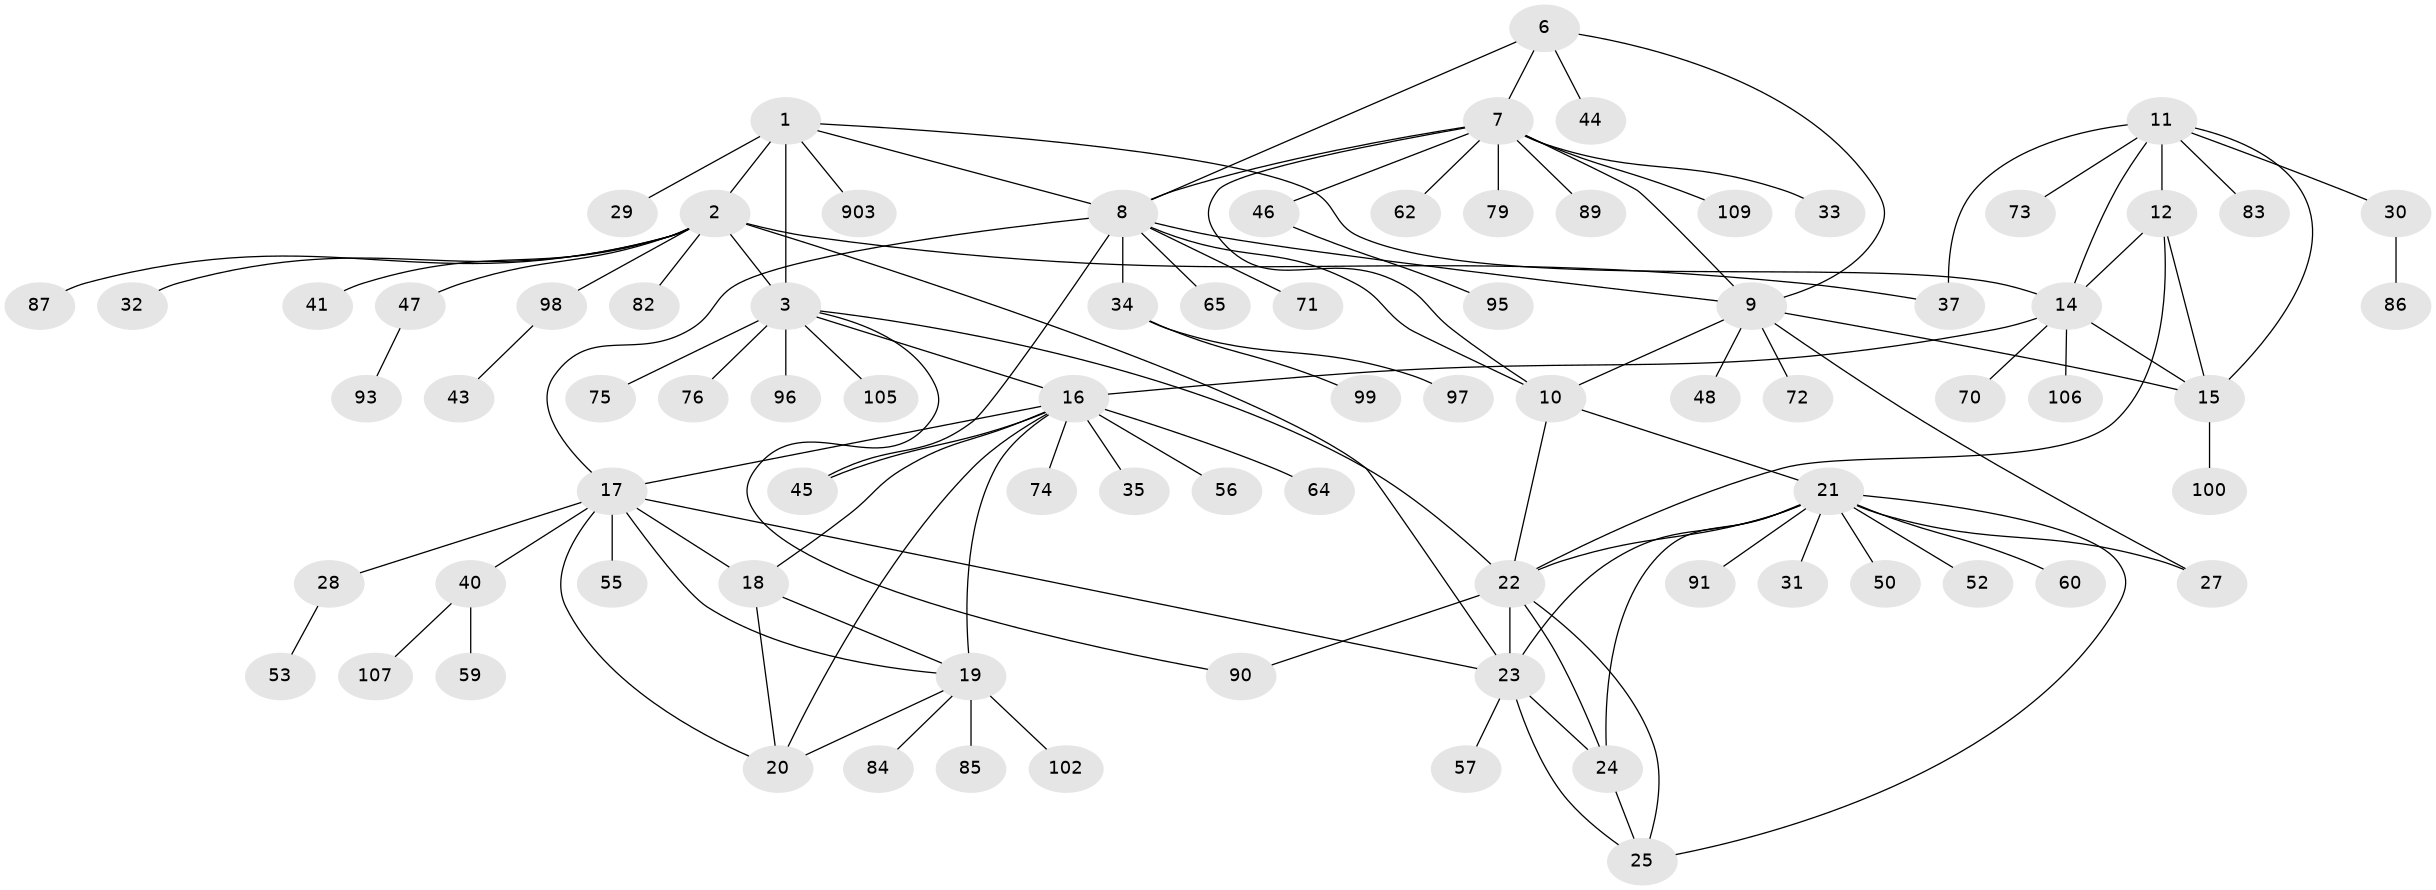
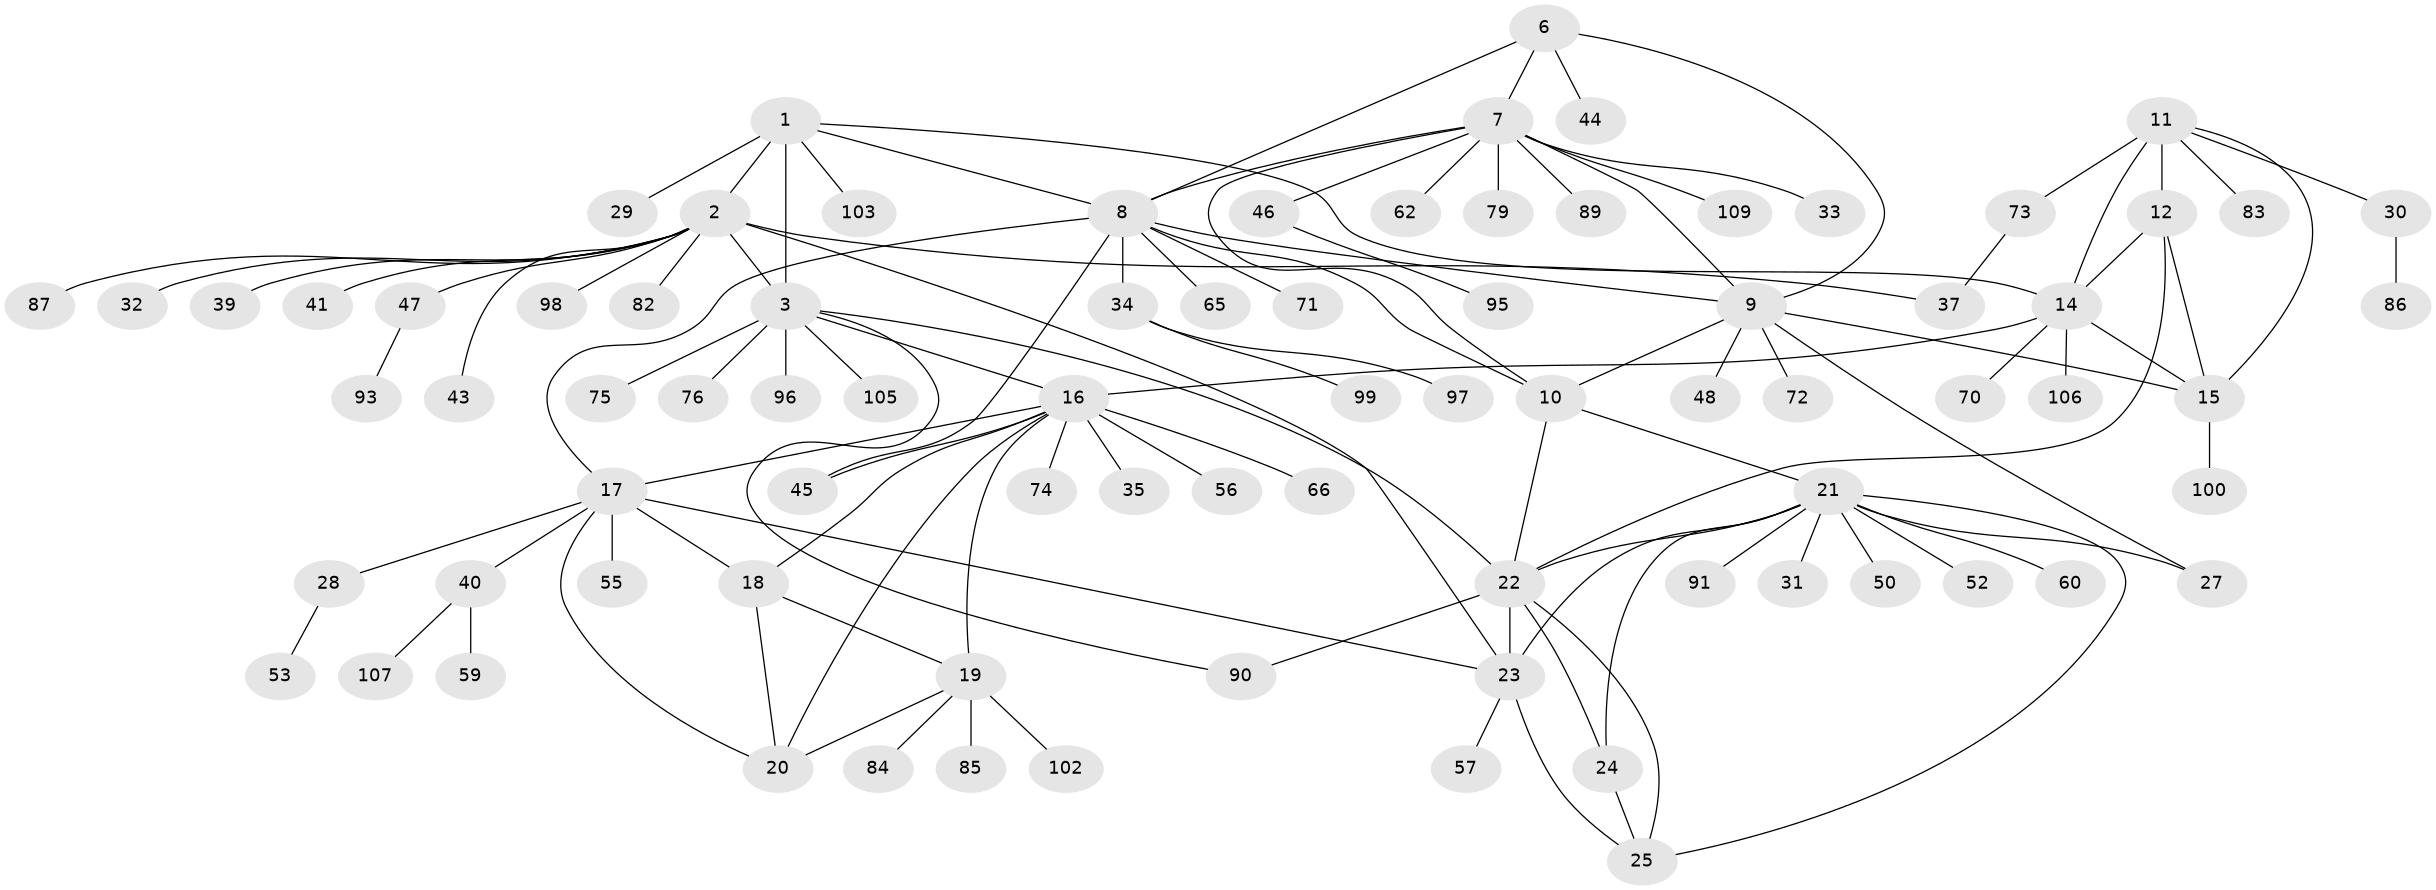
  graph {
    fontname="DejaVu Sans"
    node [color=gray90 fontname="DejaVu Sans" style=filled]
    edge [fontname="DejaVu Sans"]
    1 [super="+94"]
    2 [super="+5"]
    3 [super="+4"]
    8 [super="+78"]
    14 [super="+67"]
    29
-   103 [label=903]
+   103
    23 [super="+26"]
    32
    37 [super="+104"]
+   39
    41
    43
    47
    n15 [label=98]
    82
    87
    16 [super="+69"]
    22 [super="+54"]
    75
    76
    90
    96
    105
    9 [super="+42"]
    10 [super="+77"]
    17 [super="+80"]
    34 [super="+51"]
    45
    n30 [label=65]
    71
    15 [super="+65"]
    70
    106
    24 [super="+81"]
    25 [super="+38"]
    57
    93
    18
    19 [super="+49"]
    20 [super="+63"]
    35
    56
-   66 [label=64]
+   66
    74
    6 [super="+36"]
    7 [super="+108"]
    44 [super="+88"]
    33
    46
    62
    79
    89
    109
    27
    48
    72
    21 [super="+58"]
    95
    28
    40 [super="+98"]
    55
    97
    99
    100
    31
    50
    52
    60
    91 [super="+101"]
    11 [super="+13"]
    12 [super="+64"]
    30
    73
    83
    86
    84
    85
    102
    53
    59
    107
    1 -- 2 [weight=2]
    1 -- 3 [weight=2]
    1 -- 8
    1 -- 14
    1 -- 29
    1 -- 103
    2 -- 3 [weight=4]
    2 -- 23
    2 -- 32
    2 -- 37
+   2 -- 39
    2 -- 41
-   n15 -- 43
+   2 -- 43
    2 -- 47
    2 -- n15
    2 -- 82
    2 -- 87
    3 -- 16
    3 -- 22
    3 -- 75
    3 -- 76
    3 -- 90
    3 -- 96
    3 -- 105
    8 -- 9
    8 -- 10
    8 -- 17
    8 -- 34
    8 -- 45
    8 -- n30
    8 -- 71
    14 -- 16
    14 -- 15
    14 -- 70
    14 -- 106
-   23 -- 24
    23 -- 25
    23 -- 57
    47 -- 93
    16 -- 17
    16 -- 45
    16 -- 18
    16 -- 19
    16 -- 20
    16 -- 35
    16 -- 56
    16 -- 66
    16 -- 74
    22 -- 23
    22 -- 90
    22 -- 24
    22 -- 25
    9 -- 10
    9 -- 15
    9 -- 27
    9 -- 48
    9 -- 72
    10 -- 22
    10 -- 21
    17 -- 23
    17 -- 18
-   17 -- 19
    17 -- 20
    17 -- 28
    17 -- 40
    17 -- 55
    34 -- 97
    34 -- 99
    15 -- 100
    24 -- 25
    18 -- 19
    18 -- 20
    19 -- 20
    19 -- 84
    19 -- 85
    19 -- 102
    6 -- 8
    6 -- 9
    6 -- 7
    6 -- 44
    7 -- 8
    7 -- 9
    7 -- 10
    7 -- 33
    7 -- 46
    7 -- 62
    7 -- 79
    7 -- 89
    7 -- 109
    46 -- 95
    21 -- 23
    21 -- 22
    21 -- 24
    21 -- 25
    21 -- 27
    21 -- 31
    21 -- 50
    21 -- 52
    21 -- 60
    21 -- 91
    28 -- 53
    40 -- 59
    40 -- 107
    11 -- 14 [weight=2]
-   11 -- 37
+   73 -- 37
    11 -- 15 [weight=2]
    11 -- 12 [weight=2]
    11 -- 30
    11 -- 73
    11 -- 83
    12 -- 14
    12 -- 22
    12 -- 15
    30 -- 86
  }
